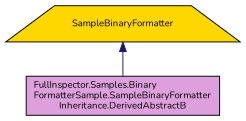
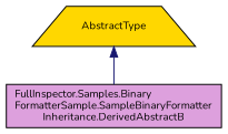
  digraph {
    fontname=Nunito
    node [color=black fontname=Nunito fontsize=10 style=filled]
    n1 [fillcolor=plum fontcolor=black height=0.2 label="FullInspector.Samples.Binary\lFormatterSample.SampleBinaryFormatter\lInheritance.DerivedAbstractB" shape=box width=0.4]
-   n2 [fillcolor=gold height=0.2 label=SampleBinaryFormatter shape=trapezium width=0.4]
+   n2 [fillcolor=gold height=0.2 label=AbstractType shape=trapezium width=0.4]
    n2 -> n1 [color=midnightblue dir=back fontname=Nunito fontsize=10 labelfontname=Helvetica labelfontsize=10 style=solid]
  }
